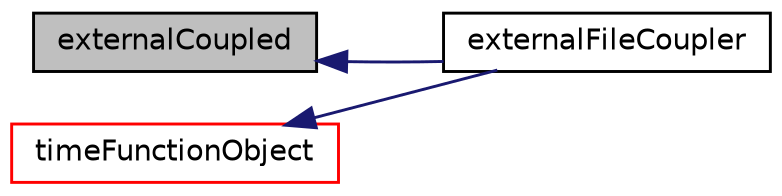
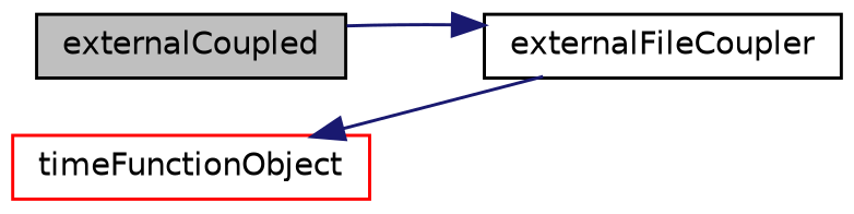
  digraph {
    rankdir=LR
    node [color=black fontname=Helvetica fontsize=10 shape=record]
    edge [color=midnightblue dir=back fontname=Helvetica fontsize=10 labelfontname=Helvetica labelfontsize=10 style=solid]
    n1 [fillcolor=grey75 fontcolor=black height=0.2 label=externalCoupled style=filled width=0.4]
    n2 [color=red height=0.2 label=timeFunctionObject width=0.4]
    n3 [height=0.2 label=externalFileCoupler width=0.4]
    n2 -> n3
-   n1 -> n3
+   n3 -> n1
  }
